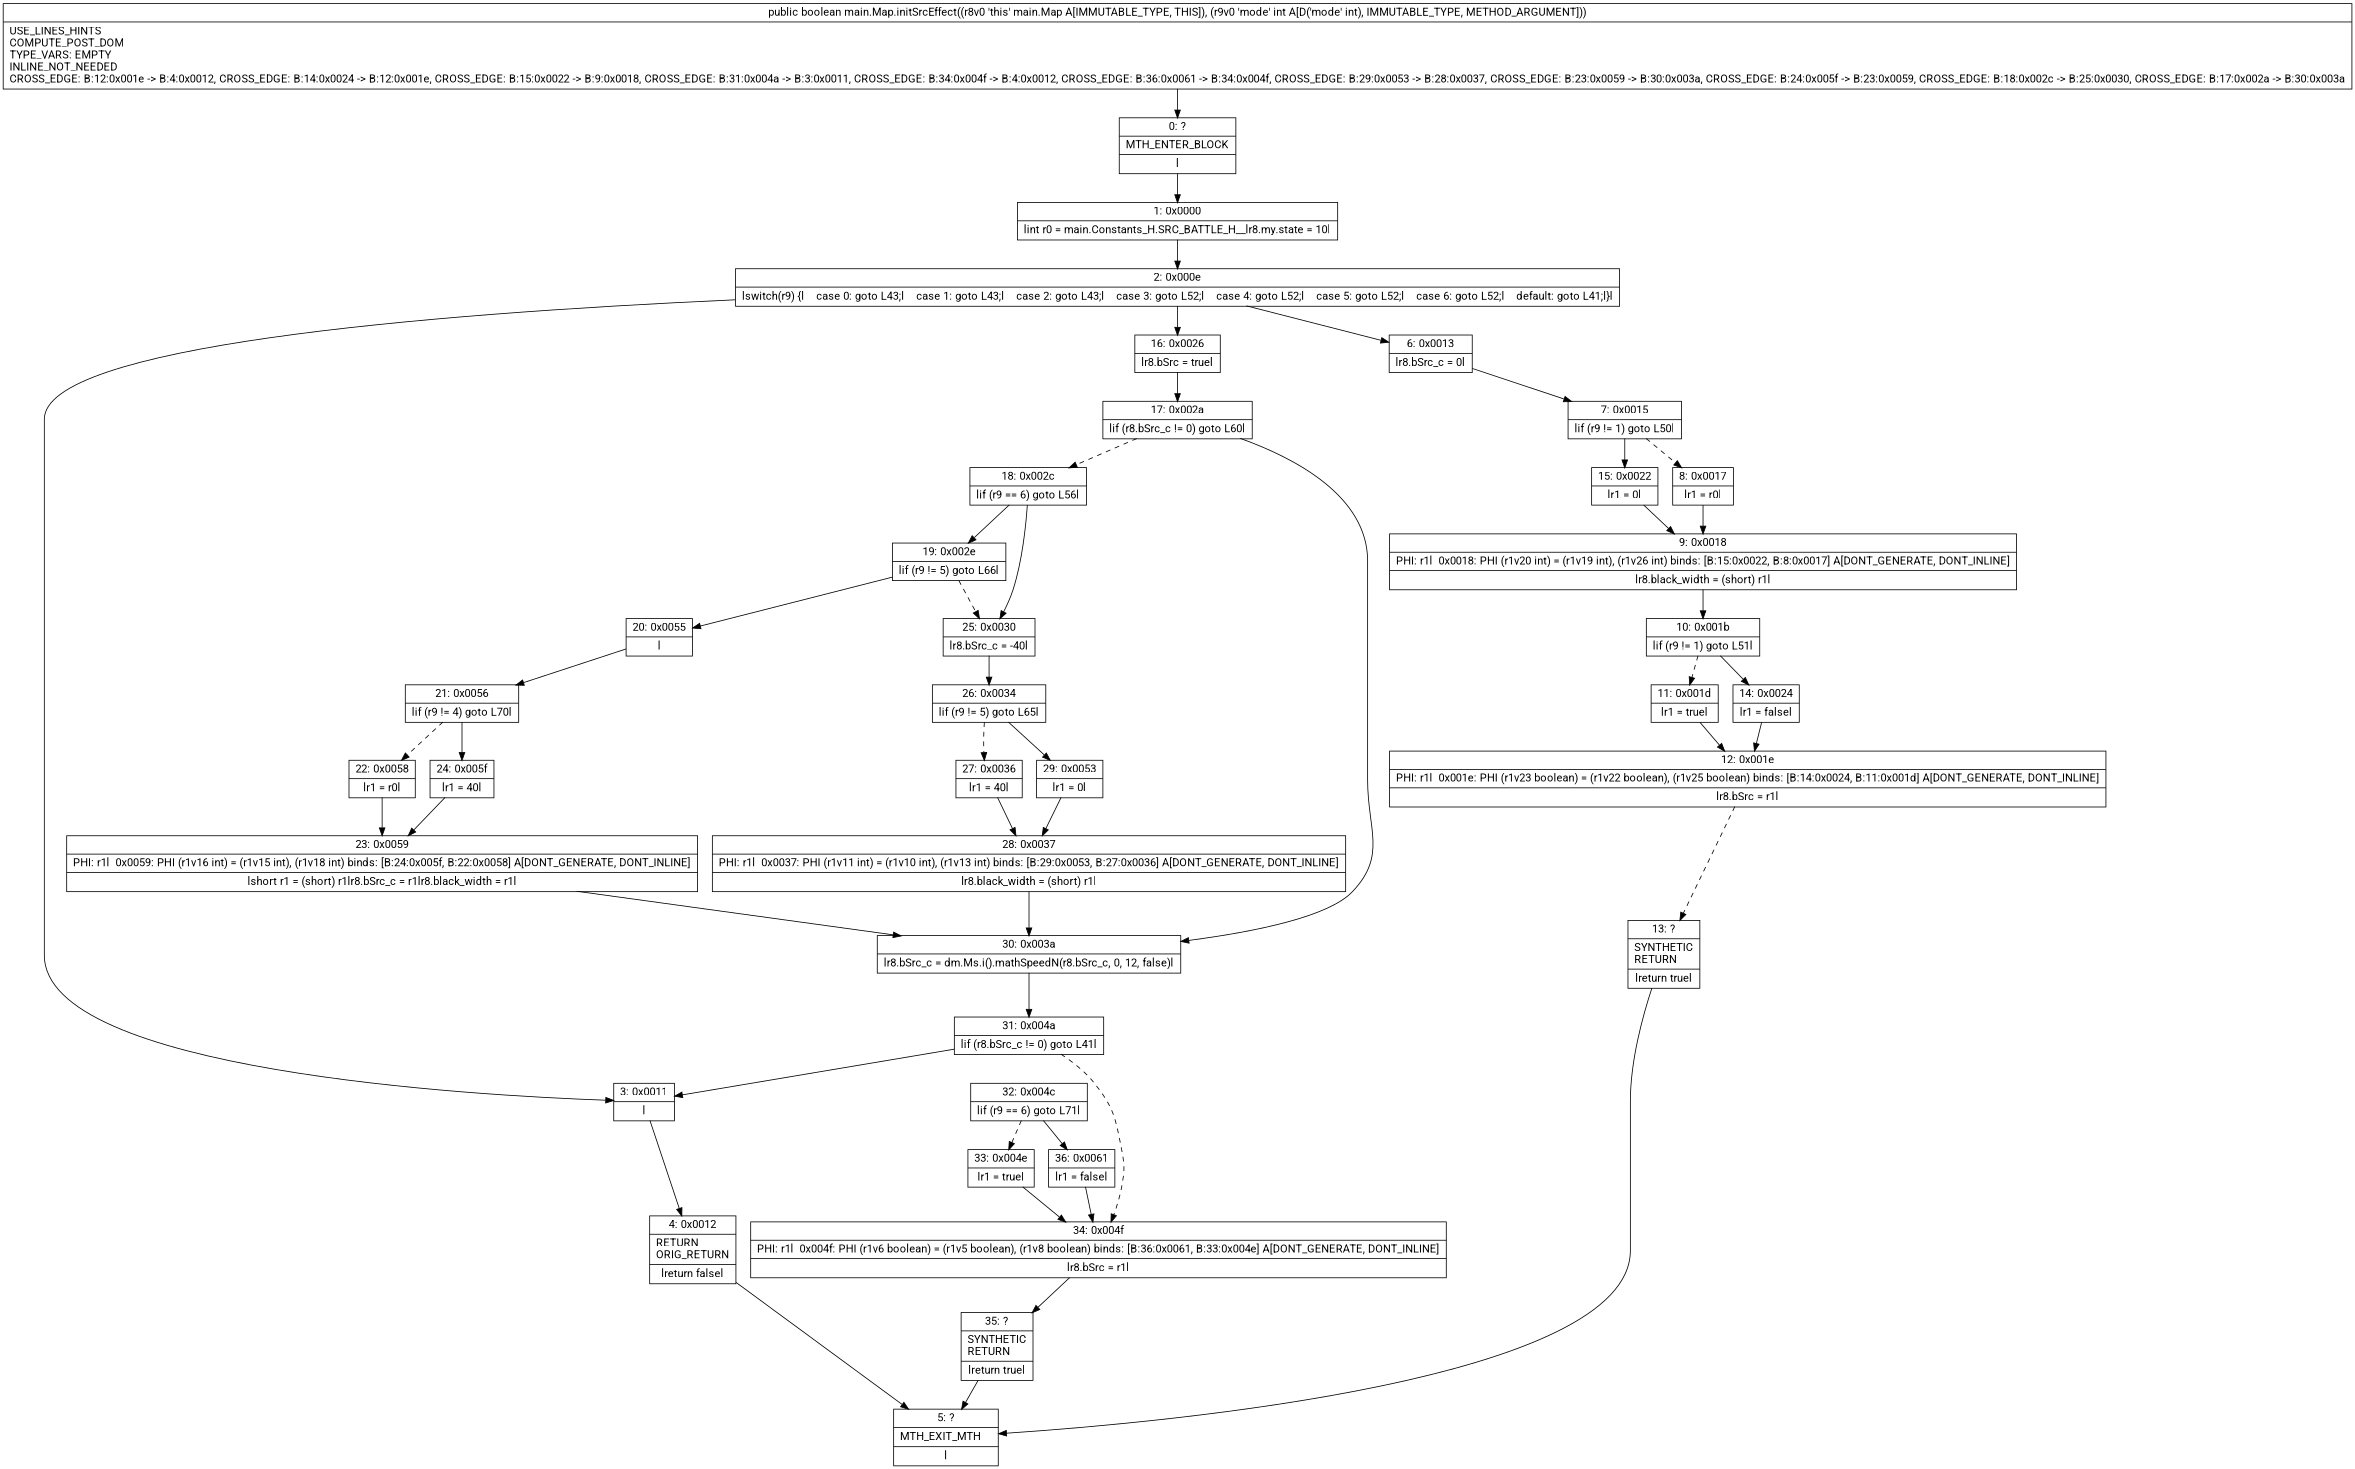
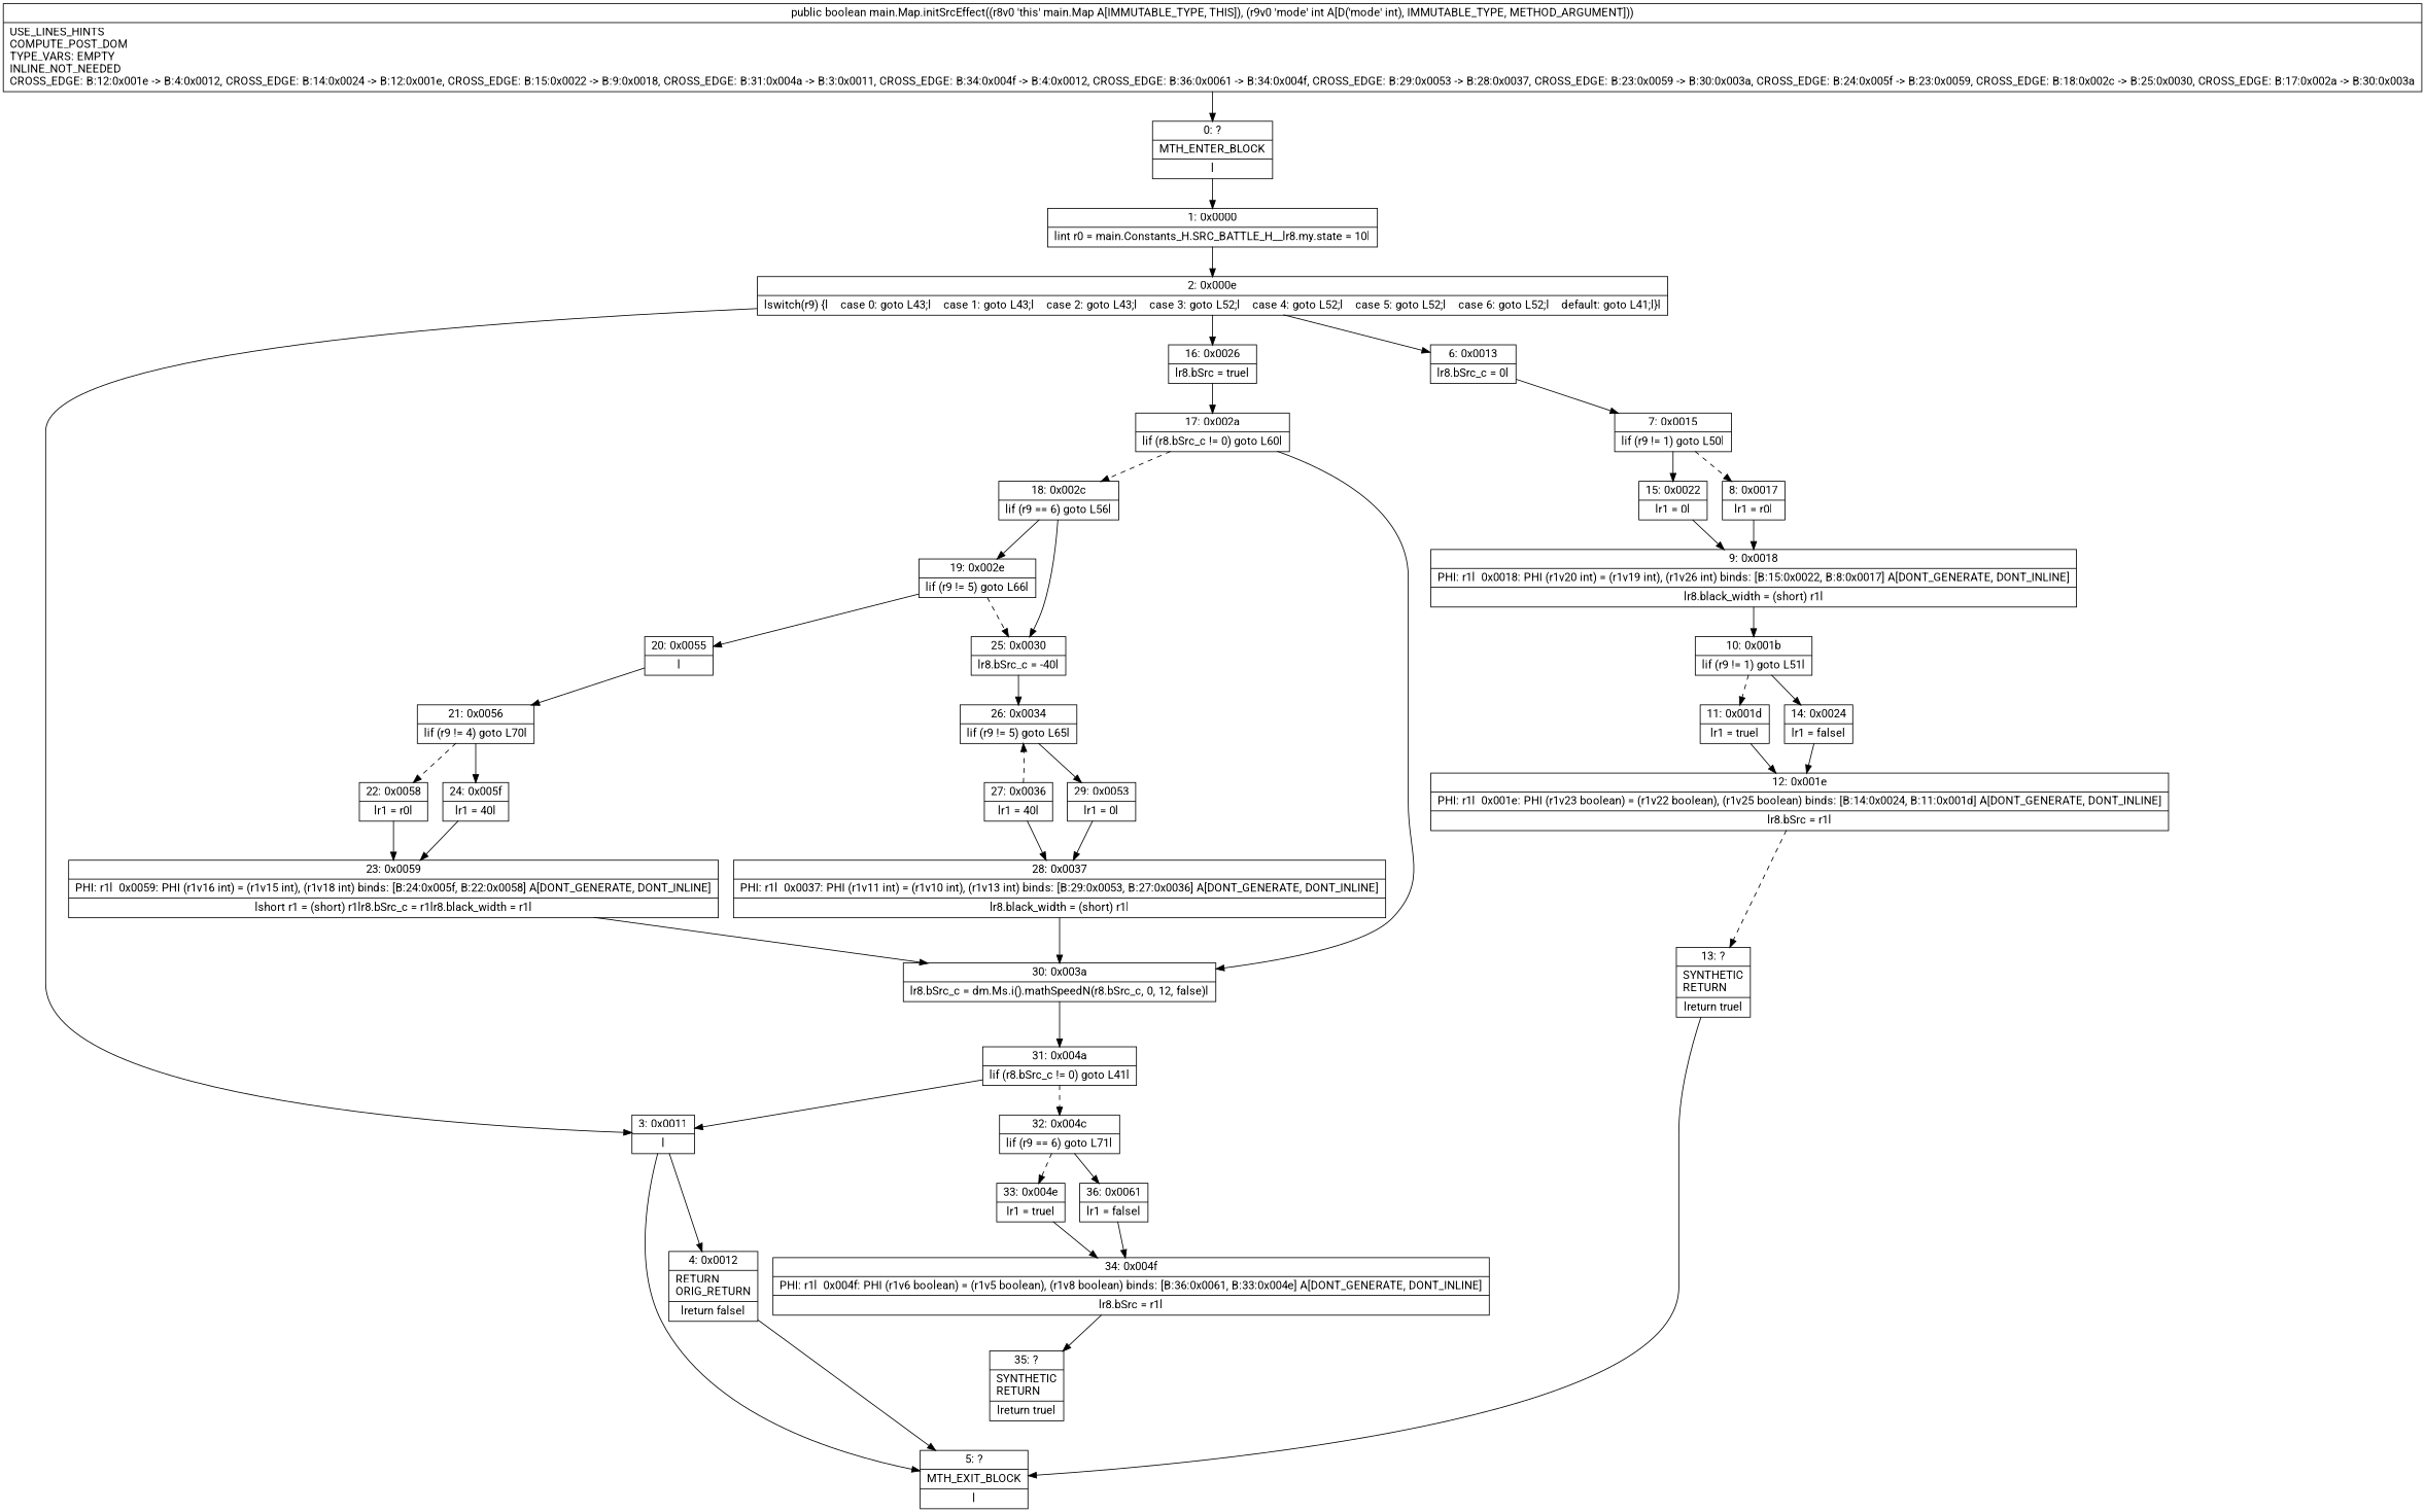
  digraph {
    fontname=Roboto
    node [fontname=Roboto shape=record]
    edge [fontname=Roboto]
    n1 [label="{0\:\ ?|MTH_ENTER_BLOCK\l|l}"]
    n2 [label="{1\:\ 0x0000|lint r0 = main.Constants_H.SRC_BATTLE_H__lr8.my.state = 10l}"]
    n3 [label="{2\:\ 0x000e|lswitch(r9) \{l    case 0: goto L43;l    case 1: goto L43;l    case 2: goto L43;l    case 3: goto L52;l    case 4: goto L52;l    case 5: goto L52;l    case 6: goto L52;l    default: goto L41;l\}l}"]
    n4 [label="{3\:\ 0x0011|l}"]
    n5 [label="{6\:\ 0x0013|lr8.bSrc_c = 0l}"]
    n6 [label="{16\:\ 0x0026|lr8.bSrc = truel}"]
    n7 [label="{4\:\ 0x0012|RETURN\lORIG_RETURN\l|lreturn falsel}"]
    n8 [label="{7\:\ 0x0015|lif (r9 != 1) goto L50l}"]
    n9 [label="{17\:\ 0x002a|lif (r8.bSrc_c != 0) goto L60l}"]
-   n10 [label="{5\:\ ?|MTH_EXIT_MTH\l|l}"]
+   n10 [label="{5\:\ ?|MTH_EXIT_BLOCK\l|l}"]
    n11 [label="{8\:\ 0x0017|lr1 = r0l}"]
    n12 [label="{15\:\ 0x0022|lr1 = 0l}"]
    n13 [label="{9\:\ 0x0018|PHI: r1l  0x0018: PHI (r1v20 int) = (r1v19 int), (r1v26 int) binds: [B:15:0x0022, B:8:0x0017] A[DONT_GENERATE, DONT_INLINE]\l|lr8.black_width = (short) r1l}"]
    n14 [label="{10\:\ 0x001b|lif (r9 != 1) goto L51l}"]
    n15 [label="{11\:\ 0x001d|lr1 = truel}"]
    n16 [label="{14\:\ 0x0024|lr1 = falsel}"]
    n17 [label="{12\:\ 0x001e|PHI: r1l  0x001e: PHI (r1v23 boolean) = (r1v22 boolean), (r1v25 boolean) binds: [B:14:0x0024, B:11:0x001d] A[DONT_GENERATE, DONT_INLINE]\l|lr8.bSrc = r1l}"]
    n18 [label="{13\:\ ?|SYNTHETIC\lRETURN\l|lreturn truel}"]
    n19 [label="{18\:\ 0x002c|lif (r9 == 6) goto L56l}"]
    n20 [label="{30\:\ 0x003a|lr8.bSrc_c = dm.Ms.i().mathSpeedN(r8.bSrc_c, 0, 12, false)l}"]
    n21 [label="{19\:\ 0x002e|lif (r9 != 5) goto L66l}"]
    n22 [label="{25\:\ 0x0030|lr8.bSrc_c = \-40l}"]
    n23 [label="{31\:\ 0x004a|lif (r8.bSrc_c != 0) goto L41l}"]
    n24 [label="{20\:\ 0x0055|l}"]
    n25 [label="{26\:\ 0x0034|lif (r9 != 5) goto L65l}"]
    n26 [label="{21\:\ 0x0056|lif (r9 != 4) goto L70l}"]
    n27 [label="{22\:\ 0x0058|lr1 = r0l}"]
    n28 [label="{24\:\ 0x005f|lr1 = 40l}"]
    n29 [label="{23\:\ 0x0059|PHI: r1l  0x0059: PHI (r1v16 int) = (r1v15 int), (r1v18 int) binds: [B:24:0x005f, B:22:0x0058] A[DONT_GENERATE, DONT_INLINE]\l|lshort r1 = (short) r1lr8.bSrc_c = r1lr8.black_width = r1l}"]
    n30 [label="{27\:\ 0x0036|lr1 = 40l}"]
    n31 [label="{29\:\ 0x0053|lr1 = 0l}"]
    n32 [label="{28\:\ 0x0037|PHI: r1l  0x0037: PHI (r1v11 int) = (r1v10 int), (r1v13 int) binds: [B:29:0x0053, B:27:0x0036] A[DONT_GENERATE, DONT_INLINE]\l|lr8.black_width = (short) r1l}"]
    n33 [label="{32\:\ 0x004c|lif (r9 == 6) goto L71l}"]
    n34 [label="{33\:\ 0x004e|lr1 = truel}"]
    n35 [label="{36\:\ 0x0061|lr1 = falsel}"]
    n36 [label="{34\:\ 0x004f|PHI: r1l  0x004f: PHI (r1v6 boolean) = (r1v5 boolean), (r1v8 boolean) binds: [B:36:0x0061, B:33:0x004e] A[DONT_GENERATE, DONT_INLINE]\l|lr8.bSrc = r1l}"]
    n37 [label="{35\:\ ?|SYNTHETIC\lRETURN\l|lreturn truel}"]
    n38 [label="{public boolean main.Map.initSrcEffect((r8v0 'this' main.Map A[IMMUTABLE_TYPE, THIS]), (r9v0 'mode' int A[D('mode' int), IMMUTABLE_TYPE, METHOD_ARGUMENT]))  | USE_LINES_HINTS\lCOMPUTE_POST_DOM\lTYPE_VARS: EMPTY\lINLINE_NOT_NEEDED\lCROSS_EDGE: B:12:0x001e \-\> B:4:0x0012, CROSS_EDGE: B:14:0x0024 \-\> B:12:0x001e, CROSS_EDGE: B:15:0x0022 \-\> B:9:0x0018, CROSS_EDGE: B:31:0x004a \-\> B:3:0x0011, CROSS_EDGE: B:34:0x004f \-\> B:4:0x0012, CROSS_EDGE: B:36:0x0061 \-\> B:34:0x004f, CROSS_EDGE: B:29:0x0053 \-\> B:28:0x0037, CROSS_EDGE: B:23:0x0059 \-\> B:30:0x003a, CROSS_EDGE: B:24:0x005f \-\> B:23:0x0059, CROSS_EDGE: B:18:0x002c \-\> B:25:0x0030, CROSS_EDGE: B:17:0x002a \-\> B:30:0x003a\l}"]
    n1 -> n2
    n2 -> n3
    n3 -> n4
    n3 -> n5
    n3 -> n6
    n4 -> n7
    n5 -> n8
    n6 -> n9
    n7 -> n10
    n8 -> n11 [style=dashed]
    n8 -> n12
    n9 -> n19 [style=dashed]
    n9 -> n20
    n11 -> n13
    n12 -> n13
    n13 -> n14
    n14 -> n15 [style=dashed]
    n14 -> n16
    n15 -> n17
    n16 -> n17
    n17 -> n18 [style=dashed]
    n18 -> n10
    n19 -> n21 [style=solid]
    n19 -> n22
    n20 -> n23
    n21 -> n22 [style=dashed]
    n21 -> n24
    n22 -> n25
    n23 -> n4
-   n23 -> n36 [style=dashed]
+   n23 -> n33 [style=dashed]
    n24 -> n26
-   n25 -> n30 [style=dashed]
+   n30 -> n25 [style=dashed]
    n25 -> n31
    n26 -> n27 [style=dashed]
    n26 -> n28
    n27 -> n29
    n28 -> n29
    n29 -> n20
    n30 -> n32
    n31 -> n32
    n32 -> n20
    n33 -> n34 [style=dashed]
    n33 -> n35
    n34 -> n36
    n35 -> n36
    n36 -> n37
-   n37 -> n10
+   n4 -> n10
    n38 -> n1
  }
